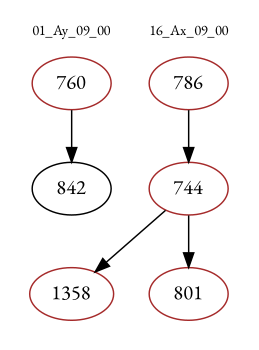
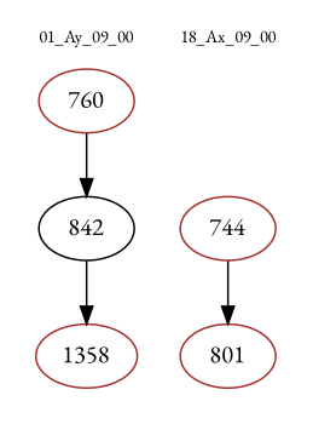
  digraph {
    fontname="EB Garamond"
    node [color=brown fontname="EB Garamond"]
    edge [color=black fontname="EB Garamond"]
    n1 [label=760]
    n2 [color=black label=842]
    n3 [label=1358]
-   n4 [label=786]
    n5 [label=744]
    n6 [label=801]
    subgraph cluster_1 {
      color=white
      fontsize=10
      label="01_Ay_09_00"
      n1
      n2
      n3
    }
    subgraph cluster_2 {
      color=white
      fontsize=10
-     label="16_Ax_09_00"
-     n4
+     label="18_Ax_09_00"
      n5
      n6
    }
    n1 -> n2
-   n5 -> n3
-   n4 -> n5
+   n2 -> n3
    n5 -> n6
  }
